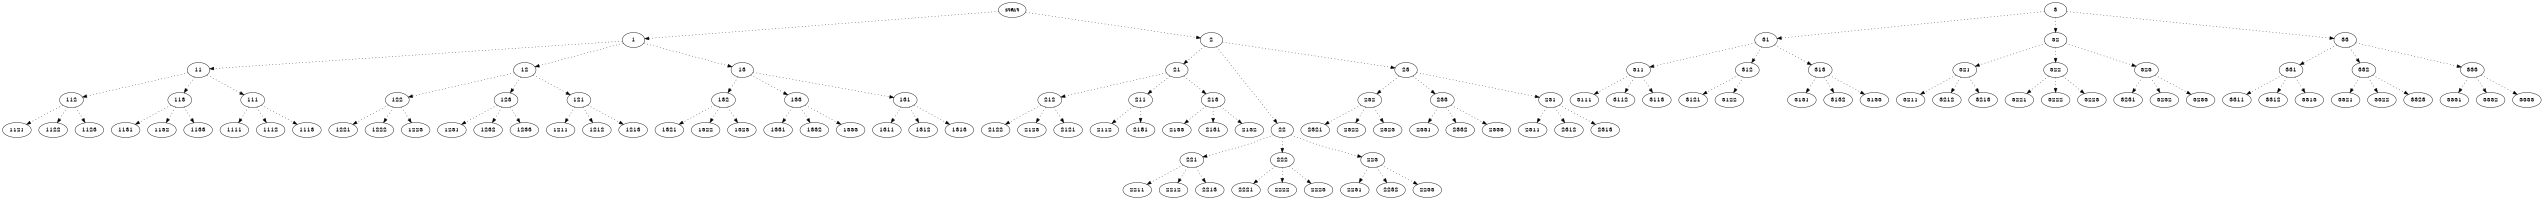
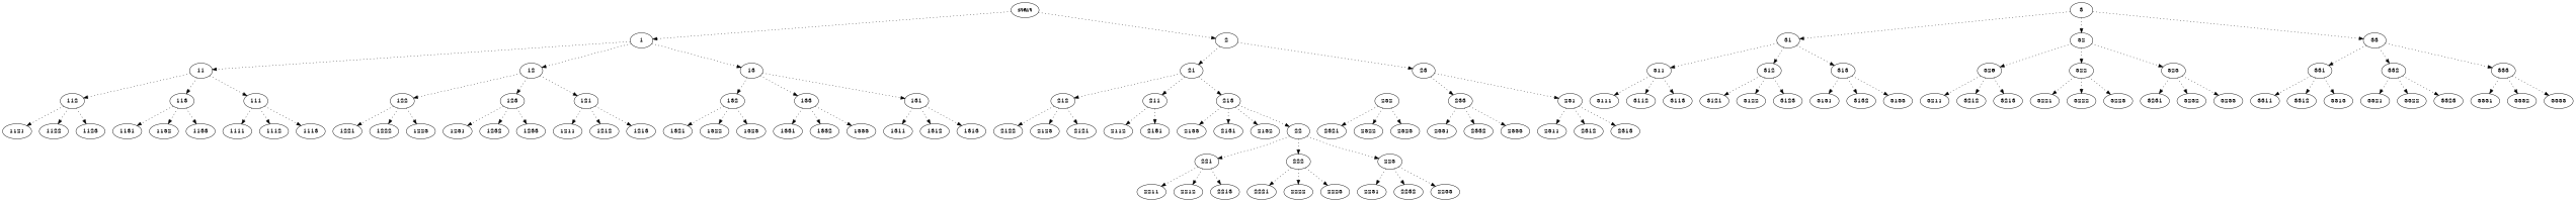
  digraph {
    edge [style=dotted]
    start
    1
    2
    11
    12
    13
    21
    22
    23
    3
    31
    32
    33
    111
    112
    113
    121
    122
    123
    131
    132
    133
    211
    212
    213
    221
    222
    223
    231
    232
    233
    311
    312
    313
-   321
+   321 [label=326]
    322
    323
    331
    332
    333
    1111
    1112
    1113
    1121
    1122
    1123
    1131
    1132
    1133
    1211
    1212
    1213
    1221
    1222
    1223
    1231
    1232
    1233
    1311
    1312
    1313
    1321
    1322
    1323
    1331
    1332
    1333
    n68 [label=2181]
    2112
    2121
    2122
    2123
    2131
    2132
    2133
    2211
    2212
    2213
    2221
    2222
    2223
    2231
    2232
    2233
    2311
    2312
    2313
    2321
    2322
    2323
    2331
    2332
    2333
    3111
    3112
    3113
    3121
    3122
+   3123
    3131
    3132
    3133
    3211
    3212
    3213
    3221
    3222
    3223
    3231
    3232
    3233
    3311
    3312
    3313
    3321
    3322
    3323
    3331
    3332
    3333
    start -> 1
    start -> 2
    1 -> 11
    1 -> 12
    1 -> 13
    2 -> 21
-   2 -> 22
+   213 -> 22
    2 -> 23
    11 -> 111
    11 -> 112
    11 -> 113
    12 -> 121
    12 -> 122
    12 -> 123
    13 -> 131
    13 -> 132
    13 -> 133
    21 -> 211
    21 -> 212
    21 -> 213
    22 -> 221
    22 -> 222
    22 -> 223
    23 -> 231
-   23 -> 232
    23 -> 233
    3 -> 31
    3 -> 32
    3 -> 33
    31 -> 311
    31 -> 312
    31 -> 313
    32 -> 321
    32 -> 322
    32 -> 323
    33 -> 331
    33 -> 332
    33 -> 333
    111 -> 1111
    111 -> 1112
    111 -> 1113
    112 -> 1121
    112 -> 1122
    112 -> 1123
    113 -> 1131
    113 -> 1132
    113 -> 1133
    121 -> 1211
    121 -> 1212
    121 -> 1213
    122 -> 1221
    122 -> 1222
    122 -> 1223
    123 -> 1231
    123 -> 1232
    123 -> 1233
    131 -> 1311
    131 -> 1312
    131 -> 1313
    132 -> 1321
    132 -> 1322
    132 -> 1323
    133 -> 1331
    133 -> 1332
    133 -> 1333
    211 -> n68
    211 -> 2112
    212 -> 2121
    212 -> 2122
    212 -> 2123
    213 -> 2131
    213 -> 2132
    213 -> 2133
    221 -> 2211
    221 -> 2212
    221 -> 2213
    222 -> 2221
    222 -> 2222
    222 -> 2223
    223 -> 2231
    223 -> 2232
    223 -> 2233
    231 -> 2311
    231 -> 2312
    231 -> 2313
    232 -> 2321
    232 -> 2322
    232 -> 2323
    233 -> 2331
    233 -> 2332
    233 -> 2333
    311 -> 3111
    311 -> 3112
    311 -> 3113
    312 -> 3121
    312 -> 3122
+   312 -> 3123
    313 -> 3131
    313 -> 3132
    313 -> 3133
    321 -> 3211
    321 -> 3212
    321 -> 3213
    322 -> 3221
    322 -> 3222
    322 -> 3223
    323 -> 3231
    323 -> 3232
    323 -> 3233
    331 -> 3311
    331 -> 3312
    331 -> 3313
    332 -> 3321
    332 -> 3322
    332 -> 3323
    333 -> 3331
    333 -> 3332
    333 -> 3333
  }
